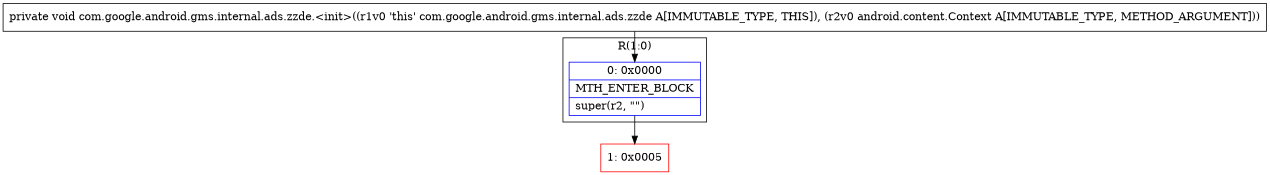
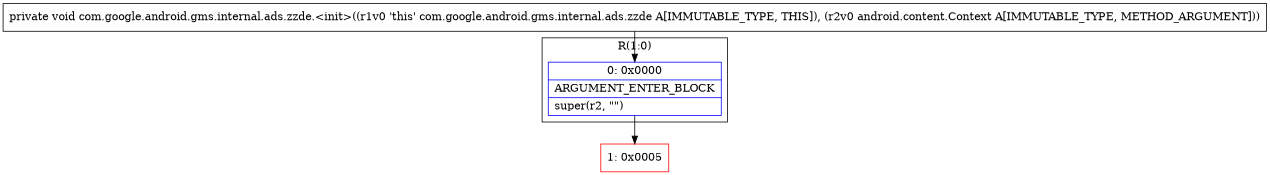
  digraph {
    node [shape=record]
-   n1 [color=blue label="{0\:\ 0x0000|MTH_ENTER_BLOCK\l|super(r2, \"\")\l}"]
+   n1 [color=blue label="{0\:\ 0x0000|ARGUMENT_ENTER_BLOCK\l|super(r2, \"\")\l}"]
    n2 [color=red label="{1\:\ 0x0005}"]
    n3 [label="{private void com.google.android.gms.internal.ads.zzde.\<init\>((r1v0 'this' com.google.android.gms.internal.ads.zzde A[IMMUTABLE_TYPE, THIS]), (r2v0 android.content.Context A[IMMUTABLE_TYPE, METHOD_ARGUMENT])) }"]
    subgraph cluster_1 {
      label="R(1:0)"
      n1
    }
    n1 -> n2
    n3 -> n1
  }
